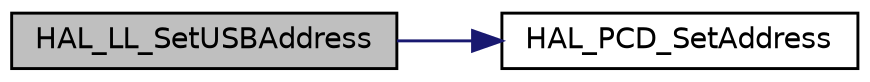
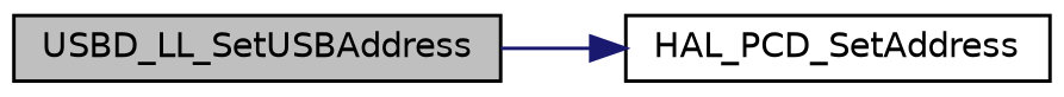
  digraph {
    rankdir=LR
    node [color=black fontname=Helvetica fontsize=10 shape=record style=filled]
-   n1 [fillcolor=grey75 fontcolor=black height=0.2 label=HAL_LL_SetUSBAddress width=0.4]
+   n1 [fillcolor=grey75 fontcolor=black height=0.2 label=USBD_LL_SetUSBAddress width=0.4]
    n2 [fillcolor=white height=0.2 label=HAL_PCD_SetAddress width=0.4]
    n1 -> n2 [color=midnightblue fontname=Helvetica fontsize=10 labelfontname=Helvetica labelfontsize=10 style=solid]
  }
